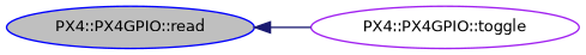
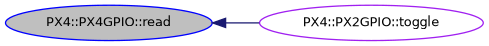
  digraph {
    rankdir=LR
    node [fontname=Helvetica fontsize=10 shape=ellipse style=filled]
    n1 [color=blue fillcolor=grey75 fontcolor=black height=0.2 label="PX4::PX4GPIO::read" width=0.4]
-   n2 [color=purple fillcolor=white height=0.2 label="PX4::PX4GPIO::toggle" width=0.4]
+   n2 [color=purple fillcolor=white height=0.2 label="PX4::PX2GPIO::toggle" width=0.4]
    n1 -> n2 [color=midnightblue dir=back fontname=Helvetica fontsize=10 labelfontname=Helvetica labelfontsize=10 style=solid]
  }
